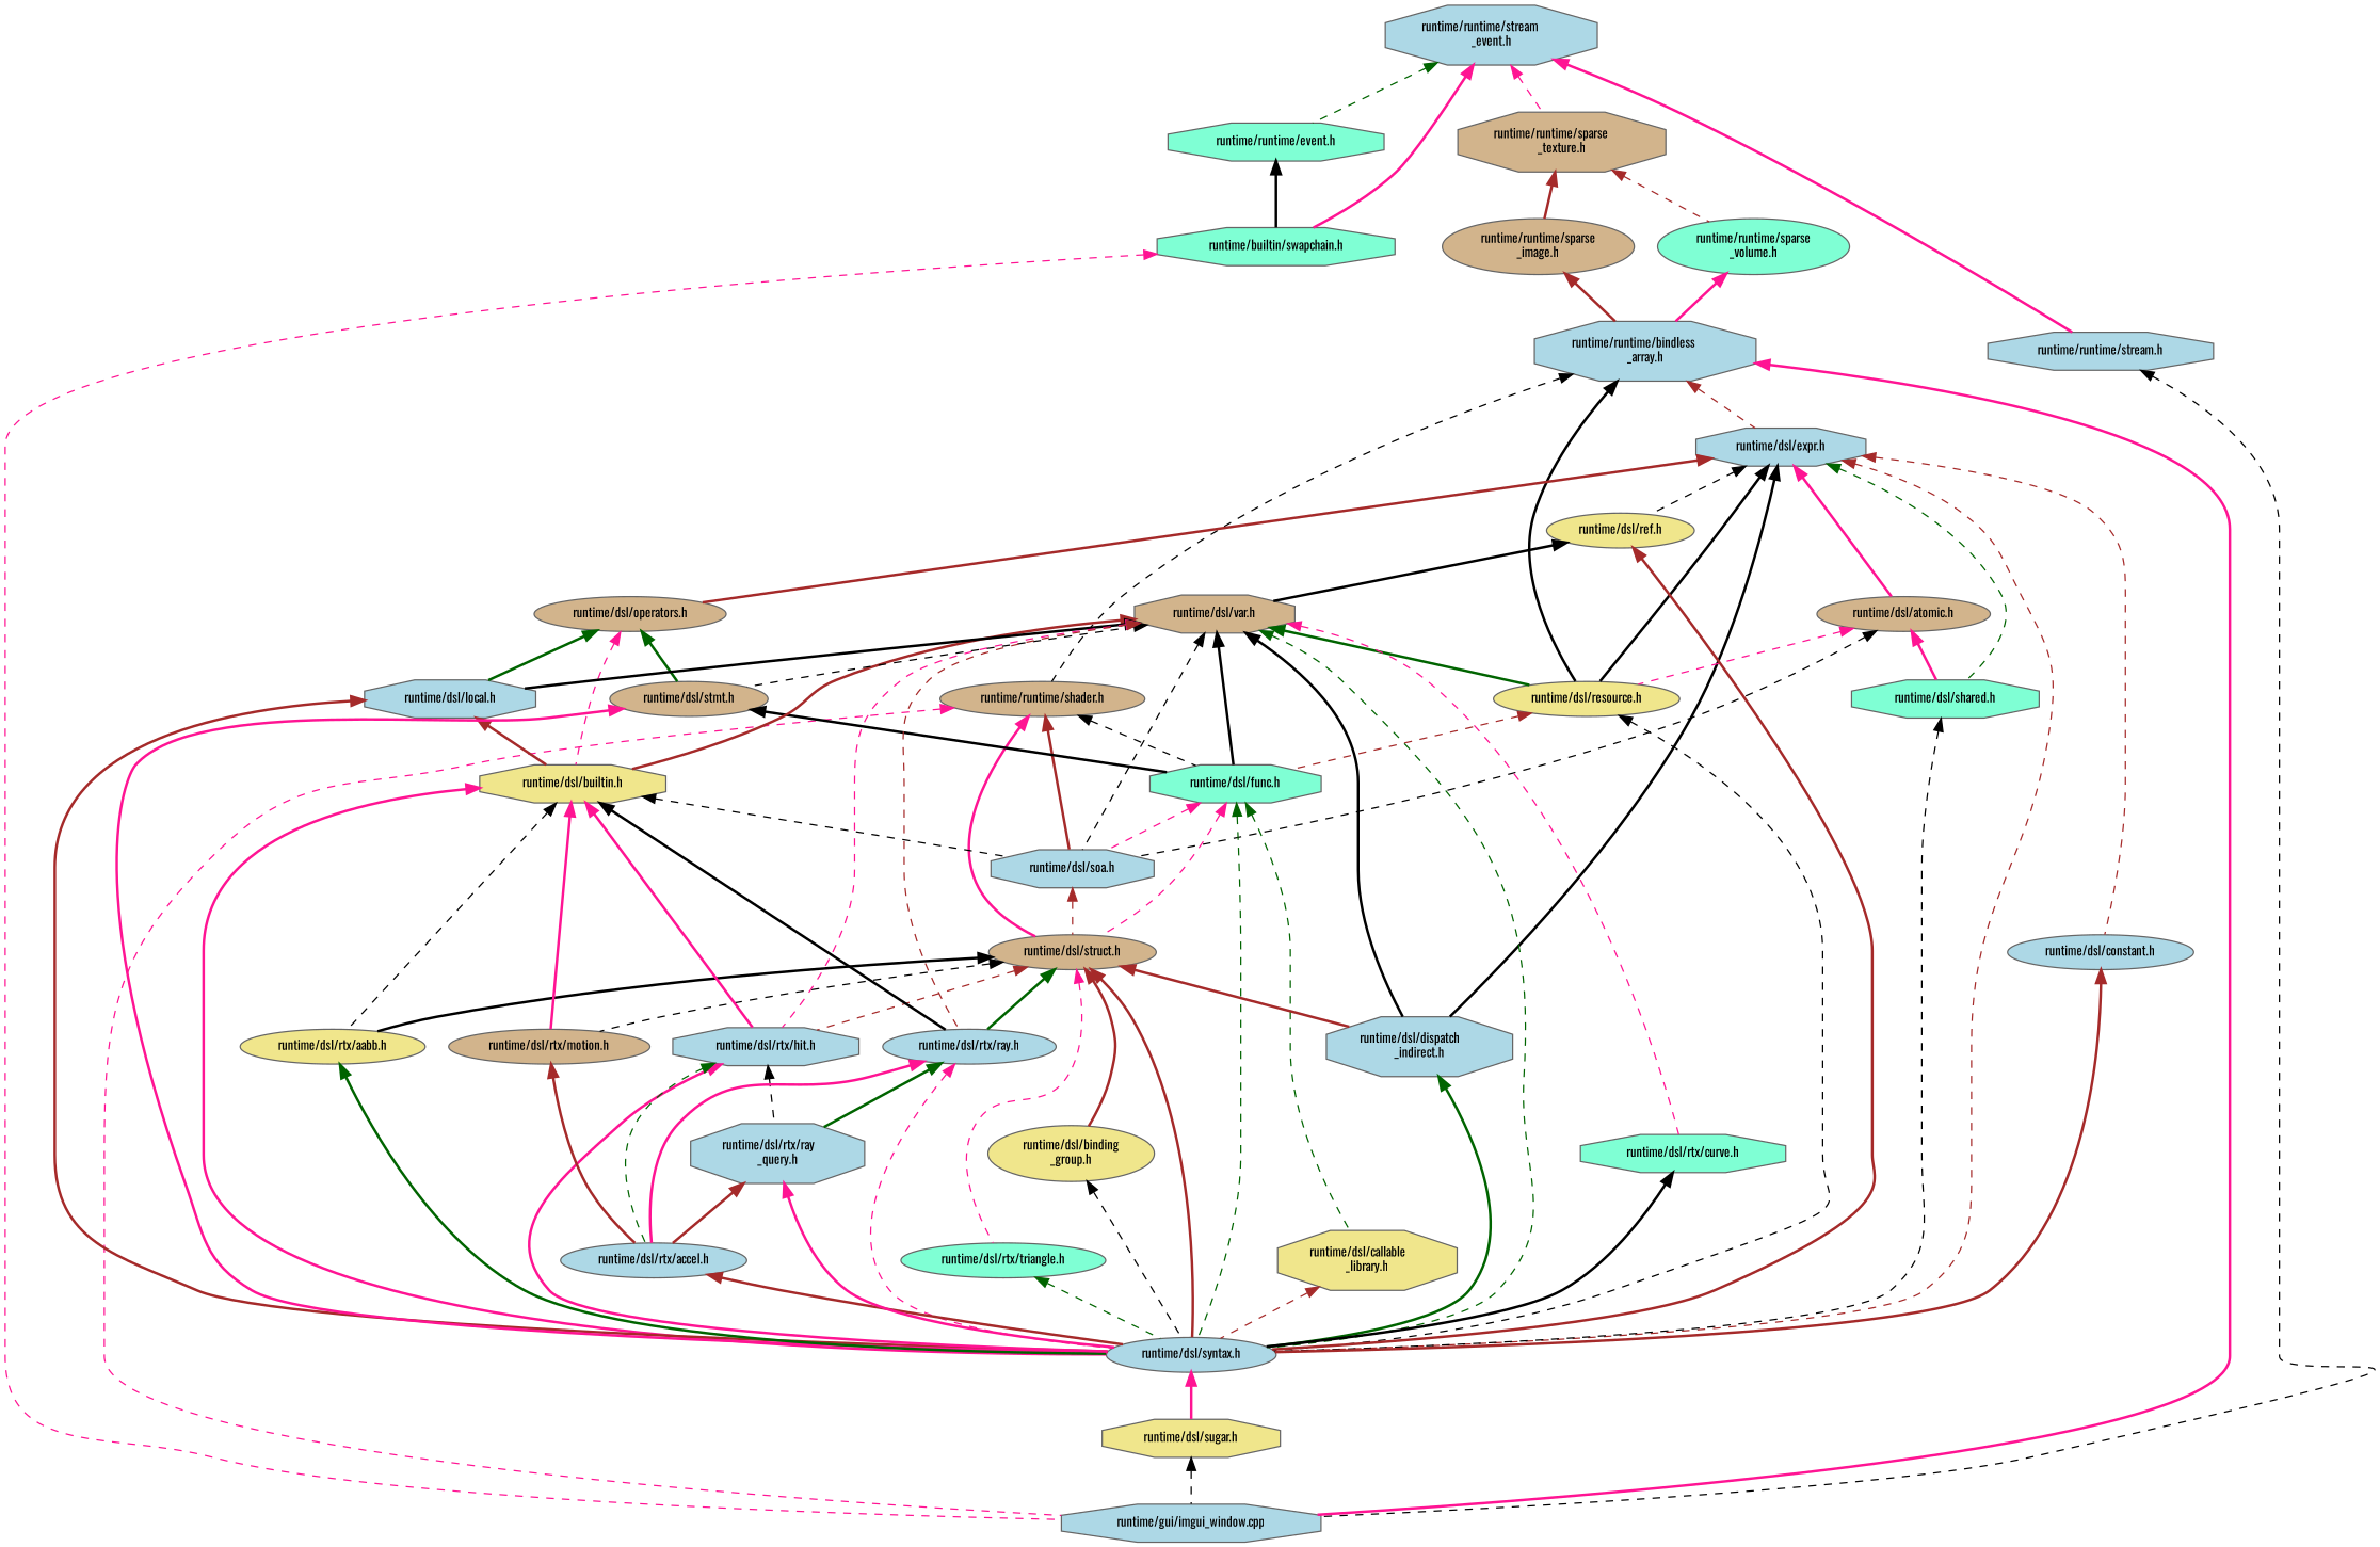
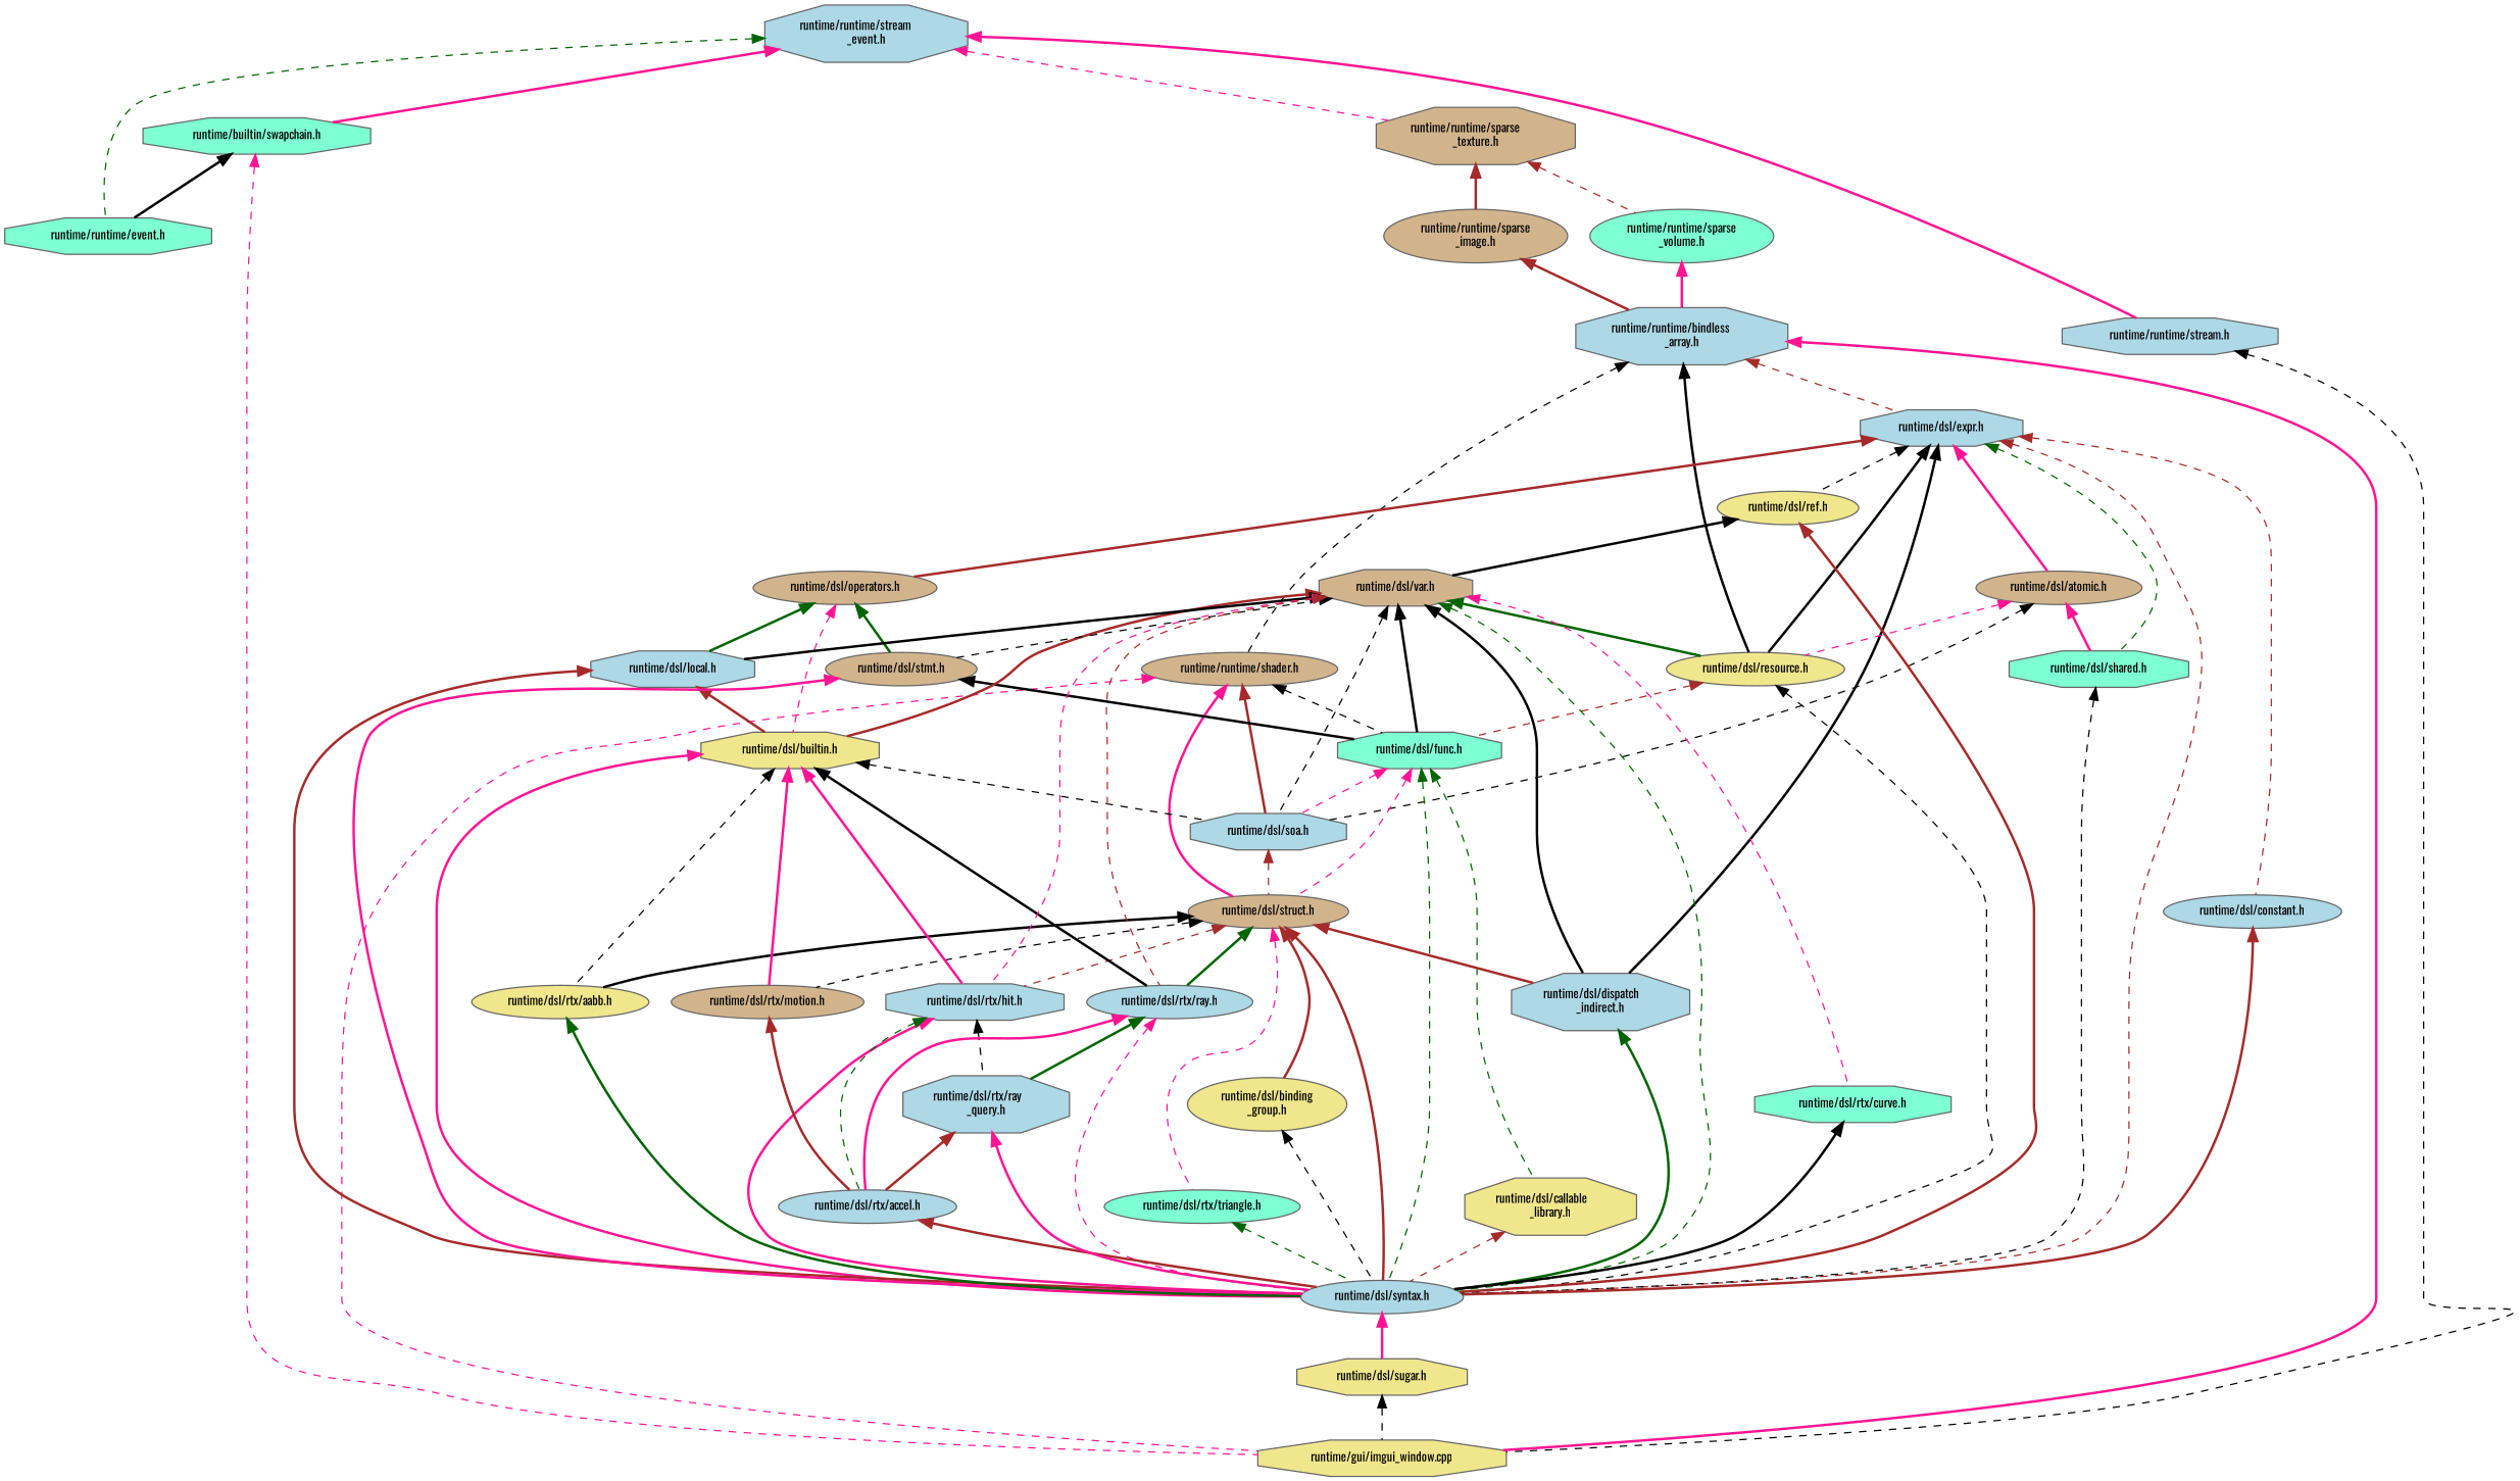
  digraph {
    fontname=Oswald
    node [color=grey40 fillcolor=lightblue fontname=Oswald fontsize=10 shape=octagon style=filled]
    edge [color=black dir=back fontname=Oswald fontsize=10 labelfontname=Helvetica labelfontsize=10 style=bold]
    n1 [color=gray40 fontcolor=black height=0.2 label="runtime/runtime/stream\l_event.h" width=0.4]
    n2 [fillcolor=aquamarine height=0.2 label="runtime/runtime/event.h" width=0.4]
    n3 [fillcolor=aquamarine height=0.2 label="runtime/builtin/swapchain.h" width=0.4]
    n4 [fillcolor=tan height=0.2 label="runtime/runtime/sparse\l_texture.h" width=0.4]
    n5 [height=0.2 label="runtime/runtime/stream.h" width=0.4]
-   n6 [height=0.2 label="runtime/gui/imgui_window.cpp" width=0.4]
+   n6 [fillcolor=khaki height=0.2 label="runtime/gui/imgui_window.cpp" width=0.4]
    n7 [fillcolor=tan height=0.2 label="runtime/runtime/sparse\l_image.h" shape=ellipse width=0.4]
    n8 [fillcolor=aquamarine height=0.2 label="runtime/runtime/sparse\l_volume.h" shape=ellipse width=0.4]
    n9 [height=0.2 label="runtime/runtime/bindless\l_array.h" width=0.4]
    n10 [height=0.2 label="runtime/dsl/expr.h" width=0.4]
    n11 [fillcolor=khaki height=0.2 label="runtime/dsl/resource.h" shape=ellipse width=0.4]
    n12 [fillcolor=tan height=0.2 label="runtime/runtime/shader.h" shape=ellipse width=0.4]
    n13 [fillcolor=tan height=0.2 label="runtime/dsl/atomic.h" shape=ellipse width=0.4]
    n14 [height=0.2 label="runtime/dsl/syntax.h" shape=ellipse width=0.4]
    n15 [height=0.2 label="runtime/dsl/dispatch\l_indirect.h" width=0.4]
    n16 [fillcolor=aquamarine height=0.2 label="runtime/dsl/shared.h" width=0.4]
    n17 [height=0.2 label="runtime/dsl/constant.h" shape=ellipse width=0.4]
    n18 [fillcolor=tan height=0.2 label="runtime/dsl/operators.h" shape=ellipse width=0.4]
    n19 [fillcolor=khaki height=0.2 label="runtime/dsl/ref.h" shape=ellipse width=0.4]
    n20 [fillcolor=aquamarine height=0.2 label="runtime/dsl/func.h" width=0.4]
    n21 [height=0.2 label="runtime/dsl/soa.h" width=0.4]
    n22 [fillcolor=tan height=0.2 label="runtime/dsl/struct.h" shape=ellipse width=0.4]
    n23 [fillcolor=khaki height=0.2 label="runtime/dsl/sugar.h" width=0.4]
    n24 [fillcolor=khaki height=0.2 label="runtime/dsl/builtin.h" width=0.4]
    n25 [height=0.2 label="runtime/dsl/local.h" width=0.4]
    n26 [fillcolor=tan height=0.2 label="runtime/dsl/stmt.h" shape=ellipse width=0.4]
    n27 [fillcolor=tan height=0.2 label="runtime/dsl/var.h" width=0.4]
    n28 [fillcolor=khaki height=0.2 label="runtime/dsl/callable\l_library.h" width=0.4]
    n29 [fillcolor=khaki height=0.2 label="runtime/dsl/binding\l_group.h" shape=ellipse width=0.4]
    n30 [fillcolor=khaki height=0.2 label="runtime/dsl/rtx/aabb.h" shape=ellipse width=0.4]
    n31 [height=0.2 label="runtime/dsl/rtx/hit.h" width=0.4]
    n32 [fillcolor=tan height=0.2 label="runtime/dsl/rtx/motion.h" shape=ellipse width=0.4]
    n33 [height=0.2 label="runtime/dsl/rtx/ray.h" shape=ellipse width=0.4]
    n34 [fillcolor=aquamarine height=0.2 label="runtime/dsl/rtx/triangle.h" shape=ellipse width=0.4]
    n35 [height=0.2 label="runtime/dsl/rtx/accel.h" shape=ellipse width=0.4]
    n36 [height=0.2 label="runtime/dsl/rtx/ray\l_query.h" width=0.4]
    n37 [fillcolor=aquamarine height=0.2 label="runtime/dsl/rtx/curve.h" width=0.4]
    n1 -> n2 [color=darkgreen style=dashed]
    n1 -> n3 [color=deeppink]
    n1 -> n4 [color=deeppink style=dashed]
    n1 -> n5 [color=deeppink]
-   n2 -> n3
+   n3 -> n2
    n3 -> n6 [color=deeppink style=dashed]
    n4 -> n7 [color=brown]
    n4 -> n8 [color=brown style=dashed]
    n5 -> n6 [style=dashed]
    n7 -> n9 [color=brown]
    n8 -> n9 [color=deeppink]
    n9 -> n6 [color=deeppink]
    n9 -> n10 [color=brown style=dashed]
    n9 -> n11
    n9 -> n12 [style=dashed]
    n10 -> n11
    n10 -> n13 [color=deeppink]
    n10 -> n14 [color=brown style=dashed]
    n10 -> n15
    n10 -> n16 [color=darkgreen style=dashed]
    n10 -> n17 [color=brown style=dashed]
    n10 -> n18 [color=brown]
    n10 -> n19 [style=dashed]
    n11 -> n14 [style=dashed]
    n11 -> n20 [color=brown style=dashed]
    n12 -> n6 [color=deeppink style=dashed]
    n12 -> n20 [style=dashed]
    n12 -> n21 [color=brown]
    n12 -> n22 [color=deeppink]
    n13 -> n11 [color=deeppink style=dashed]
    n13 -> n16 [color=deeppink]
    n13 -> n21 [style=dashed]
    n14 -> n23 [color=deeppink]
    n15 -> n14 [color=darkgreen]
    n16 -> n14 [style=dashed]
    n17 -> n14 [color=brown]
    n18 -> n24 [color=deeppink style=dashed]
    n18 -> n25 [color=darkgreen]
    n18 -> n26 [color=darkgreen]
    n19 -> n14 [color=brown]
    n19 -> n27
    n20 -> n14 [color=darkgreen style=dashed]
    n20 -> n21 [color=deeppink style=dashed]
    n20 -> n22 [color=deeppink style=dashed]
    n20 -> n28 [color=darkgreen style=dashed]
    n21 -> n22 [color=brown style=dashed]
    n22 -> n14 [color=brown]
    n22 -> n15 [color=brown]
    n22 -> n29 [color=brown]
    n22 -> n30
    n22 -> n31 [color=brown style=dashed]
    n22 -> n32 [style=dashed]
    n22 -> n33 [color=darkgreen]
    n22 -> n34 [color=deeppink style=dashed]
    n23 -> n6 [style=dashed]
    n24 -> n14 [color=deeppink]
    n24 -> n21 [style=dashed]
    n24 -> n30 [style=dashed]
    n24 -> n31 [color=deeppink]
    n24 -> n32 [color=deeppink]
    n24 -> n33
    n25 -> n14 [color=brown]
    n25 -> n24 [color=brown]
    n26 -> n14 [color=deeppink]
    n26 -> n20
    n27 -> n11 [color=darkgreen]
    n27 -> n14 [color=darkgreen style=dashed]
    n27 -> n15
    n27 -> n20
    n27 -> n21 [style=dashed]
    n27 -> n24 [color=brown]
    n27 -> n25
    n27 -> n26 [style=dashed]
    n27 -> n31 [color=deeppink style=dashed]
    n27 -> n33 [color=brown style=dashed]
    n27 -> n37 [color=deeppink style=dashed]
    n28 -> n14 [color=brown style=dashed]
    n29 -> n14 [style=dashed]
    n30 -> n14 [color=darkgreen]
    n31 -> n14 [color=deeppink]
    n31 -> n35 [color=darkgreen style=dashed]
    n31 -> n36 [style=dashed]
    n32 -> n35 [color=brown]
    n33 -> n14 [color=deeppink style=dashed]
    n33 -> n35 [color=deeppink]
    n33 -> n36 [color=darkgreen]
    n34 -> n14 [color=darkgreen style=dashed]
    n35 -> n14 [color=brown]
    n36 -> n14 [color=deeppink]
    n36 -> n35 [color=brown]
    n37 -> n14
  }
